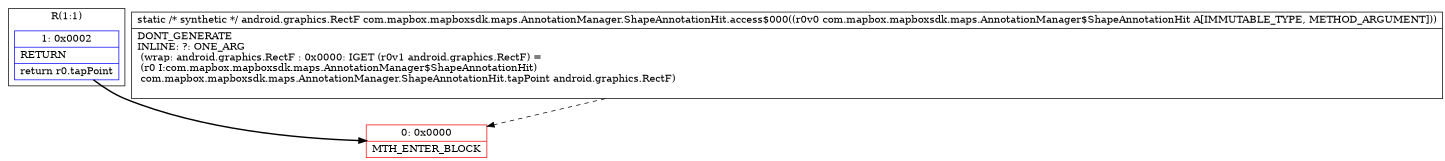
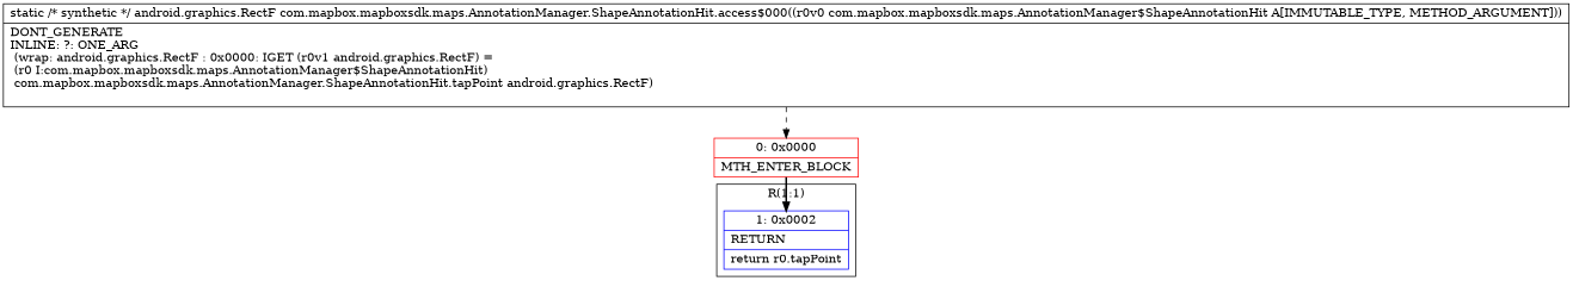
  digraph {
    node [shape=record]
    n1 [color=blue label="{1\:\ 0x0002|RETURN\l|return r0.tapPoint\l}"]
    n2 [color=red label="{0\:\ 0x0000|MTH_ENTER_BLOCK\l}"]
    n3 [label="{static \/* synthetic *\/ android.graphics.RectF com.mapbox.mapboxsdk.maps.AnnotationManager.ShapeAnnotationHit.access$000((r0v0 com.mapbox.mapboxsdk.maps.AnnotationManager$ShapeAnnotationHit A[IMMUTABLE_TYPE, METHOD_ARGUMENT]))  | DONT_GENERATE\lINLINE: ?: ONE_ARG  \l  (wrap: android.graphics.RectF : 0x0000: IGET  (r0v1 android.graphics.RectF) = \l  (r0 I:com.mapbox.mapboxsdk.maps.AnnotationManager$ShapeAnnotationHit)\l com.mapbox.mapboxsdk.maps.AnnotationManager.ShapeAnnotationHit.tapPoint android.graphics.RectF)\l\l}"]
    subgraph cluster_1 {
      label="R(1:1)"
      n1
    }
-   n1 -> n2 [style=bold]
+   n2 -> n1 [style=bold]
    n3 -> n2 [style=dashed]
  }
